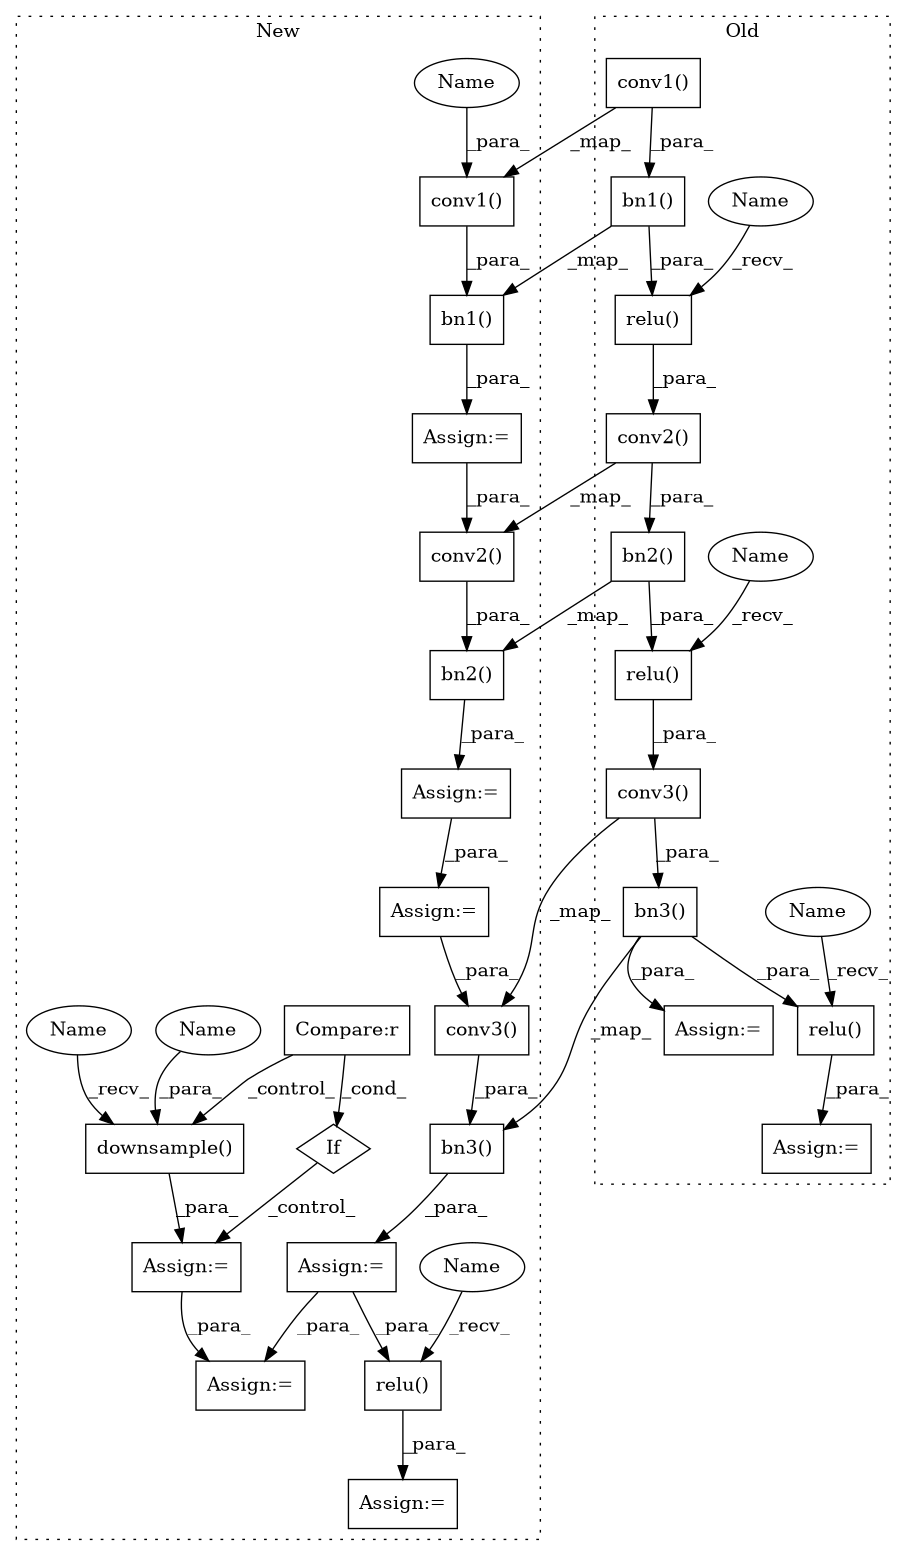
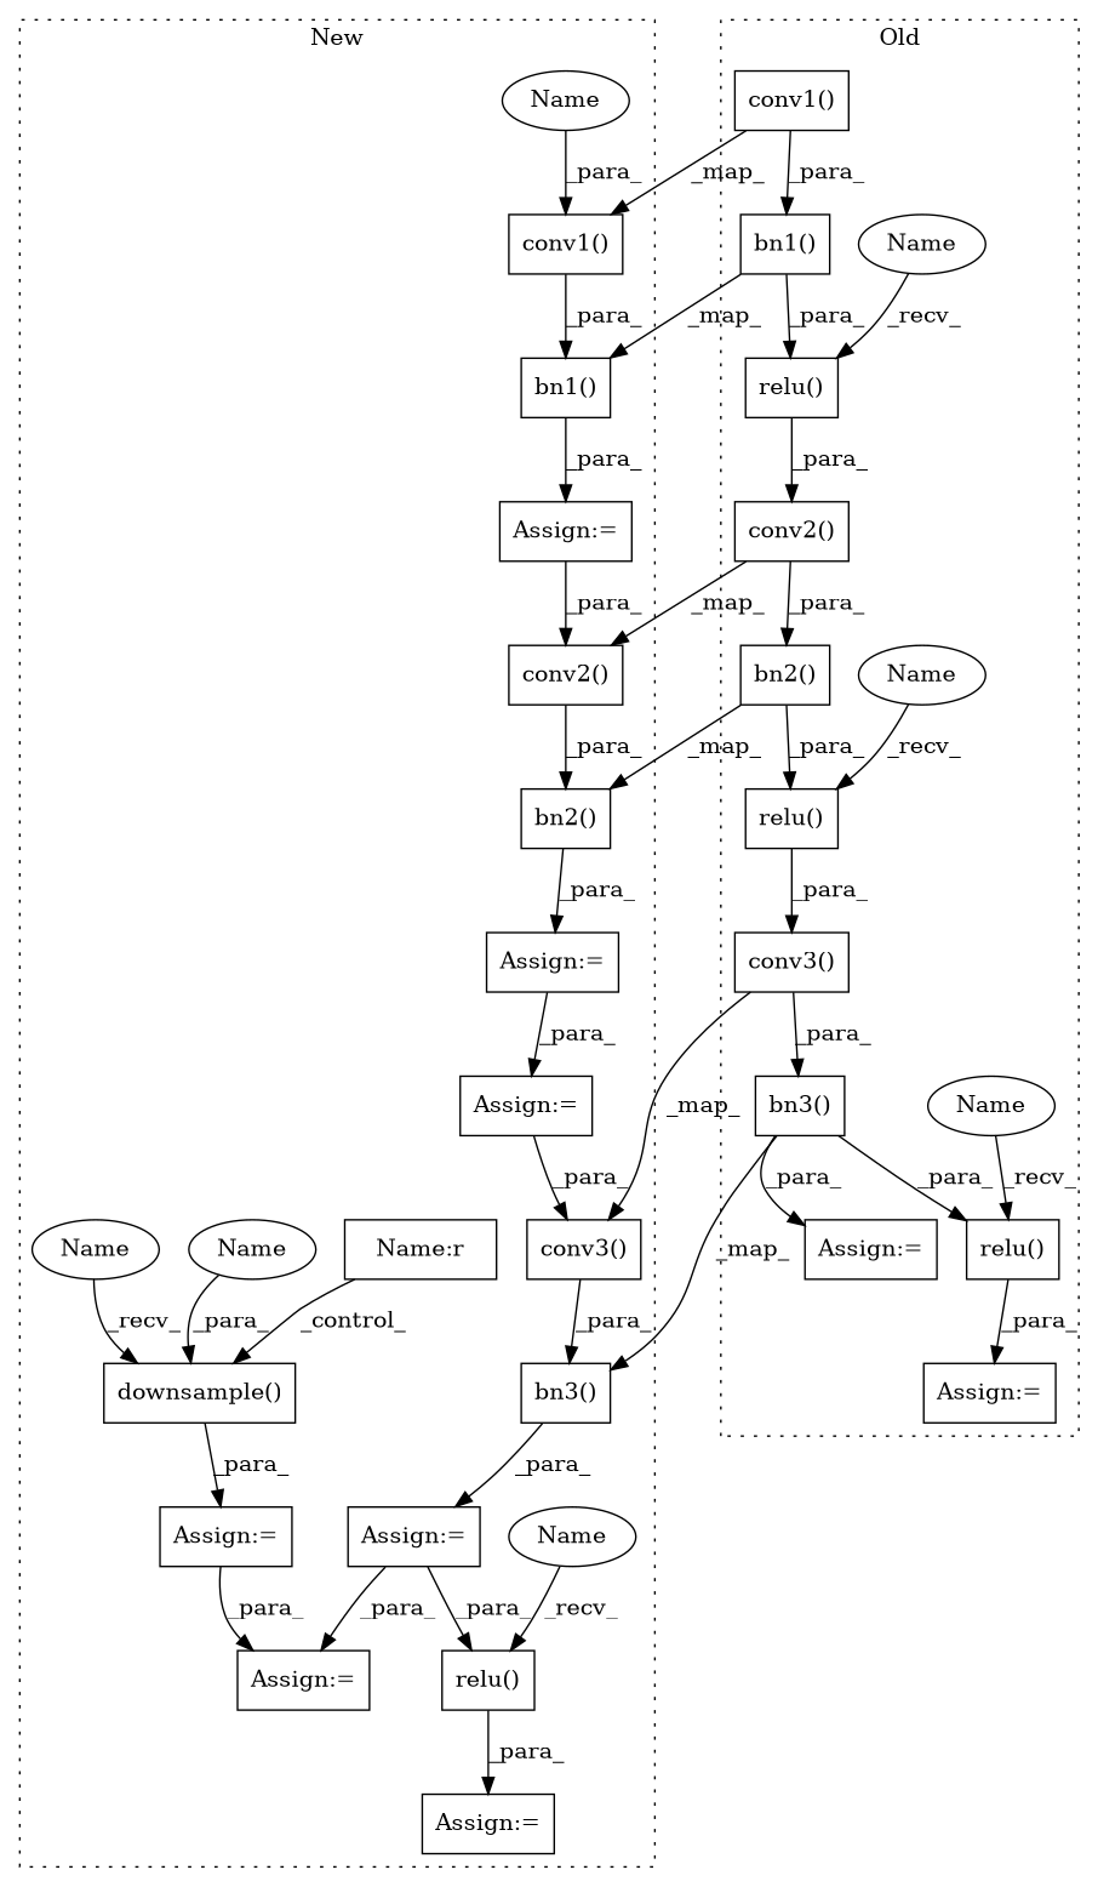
  digraph {
    node [a=75 l=3 shape=box]
    n1 [l="7,1" label="relu()" s="2039,2069"]
    n2 [l="9,1" label="bn2()" s="2092,2116"]
    n3 [l="11,1" label="conv1()" s="2055,2067"]
    n4 [l="11,1" label="conv2()" s="2101,2115"]
    n5 [l="9,1" label="bn1()" s="2046,2068"]
    n6 [a=68 l=4 label="Assign:=" s=2170]
    n7 [l="7,1" label="relu()" s="2205,2215"]
    n8 [l="11,1" label="conv3()" s="2142,2156"]
    n9 [l="7,1" label="relu()" s="2085,2117"]
    n10 [a=68 label="Assign:=" s=2202]
    n11 [l="9,1" label="bn3()" s="2133,2157"]
    n12 [a=87 l=1 label=Name s=2085 shape=ellipse]
    n13 [a=87 l=1 label=Name s=2205 shape=ellipse]
    n14 [a=87 l=1 label=Name s=2039 shape=ellipse]
    n15 [l="16,1" label="downsample()" s="4926,4943"]
-   n16 [a=96 label=If s=4871 shape=diamond]
    n17 [l="9,1" label="bn2()" s="4760,4772"]
-   n18 [a=40 l=27 label="Compare:r" s=4874]
+   n18 [a=40 l=27 label="Name:r" s=4874]
    n19 [l="10,1" label="relu()" s="4984,4997"]
    n20 [a=68 label="Assign:=" s=4923]
    n21 [a=68 label="Assign:=" s=4697]
    n22 [a=68 label="Assign:=" s=4981]
    n23 [l="11,1" label="conv1()" s="4644,4656"]
    n24 [l="11,1" label="conv2()" s="4730,4744"]
    n25 [l="9,1" label="bn1()" s="4672,4684"]
    n26 [a=68 l=4 label="Assign:=" s=4957]
    n27 [l="11,1" label="conv3()" s="4818,4832"]
    n28 [a=68 label="Assign:=" s=4785]
    n29 [a=68 label="Assign:=" s=4757]
    n30 [a=68 label="Assign:=" s=4845]
    n31 [l="9,1" label="bn3()" s="4848,4860"]
    n32 [a=87 l=4 label=Name s=4926 shape=ellipse]
    n33 [a=87 l=4 label=Name s=4984 shape=ellipse]
    n34 [a=87 l=1 label=Name s=4942 shape=ellipse]
    n35 [a=87 l=1 label=Name s=4655 shape=ellipse]
    subgraph cluster_1 {
      label=Old
      style=dotted
      n1
      n2
      n3
      n4
      n5
      n6
      n7
      n8
      n9
      n10
      n11
      n12
      n13
      n14
    }
    subgraph cluster_2 {
      label=New
      style=dotted
      n15
-     n16
      n17
      n18
      n19
      n20
      n21
      n22
      n23
      n24
      n25
      n26
      n27
      n28
      n29
      n30
      n31
      n32
      n33
      n34
      n35
    }
    n1 -> n4 [label=_para_]
    n2 -> n9 [label=_para_]
    n2 -> n17 [label=_map_]
    n3 -> n5 [label=_para_]
    n3 -> n23 [label=_map_]
    n4 -> n2 [label=_para_]
    n4 -> n24 [label=_map_]
    n5 -> n1 [label=_para_]
    n5 -> n25 [label=_map_]
    n7 -> n10 [label=_para_]
    n8 -> n11 [label=_para_]
    n8 -> n27 [label=_map_]
    n9 -> n8 [label=_para_]
    n11 -> n6 [label=_para_]
    n11 -> n7 [label=_para_]
    n11 -> n31 [label=_map_]
    n12 -> n9 [label=_recv_]
    n13 -> n7 [label=_recv_]
    n14 -> n1 [label=_recv_]
    n15 -> n20 [label=_para_]
-   n16 -> n20 [label=_control_]
    n17 -> n29 [label=_para_]
    n18 -> n15 [label=_control_]
-   n18 -> n16 [label=_cond_]
    n19 -> n22 [label=_para_]
    n20 -> n26 [label=_para_]
    n21 -> n24 [label=_para_]
    n23 -> n25 [label=_para_]
    n24 -> n17 [label=_para_]
    n25 -> n21 [label=_para_]
    n27 -> n31 [label=_para_]
    n28 -> n27 [label=_para_]
    n29 -> n28 [label=_para_]
    n30 -> n19 [label=_para_]
    n30 -> n26 [label=_para_]
    n31 -> n30 [label=_para_]
    n32 -> n15 [label=_recv_]
    n33 -> n19 [label=_recv_]
    n34 -> n15 [label=_para_]
    n35 -> n23 [label=_para_]
  }
